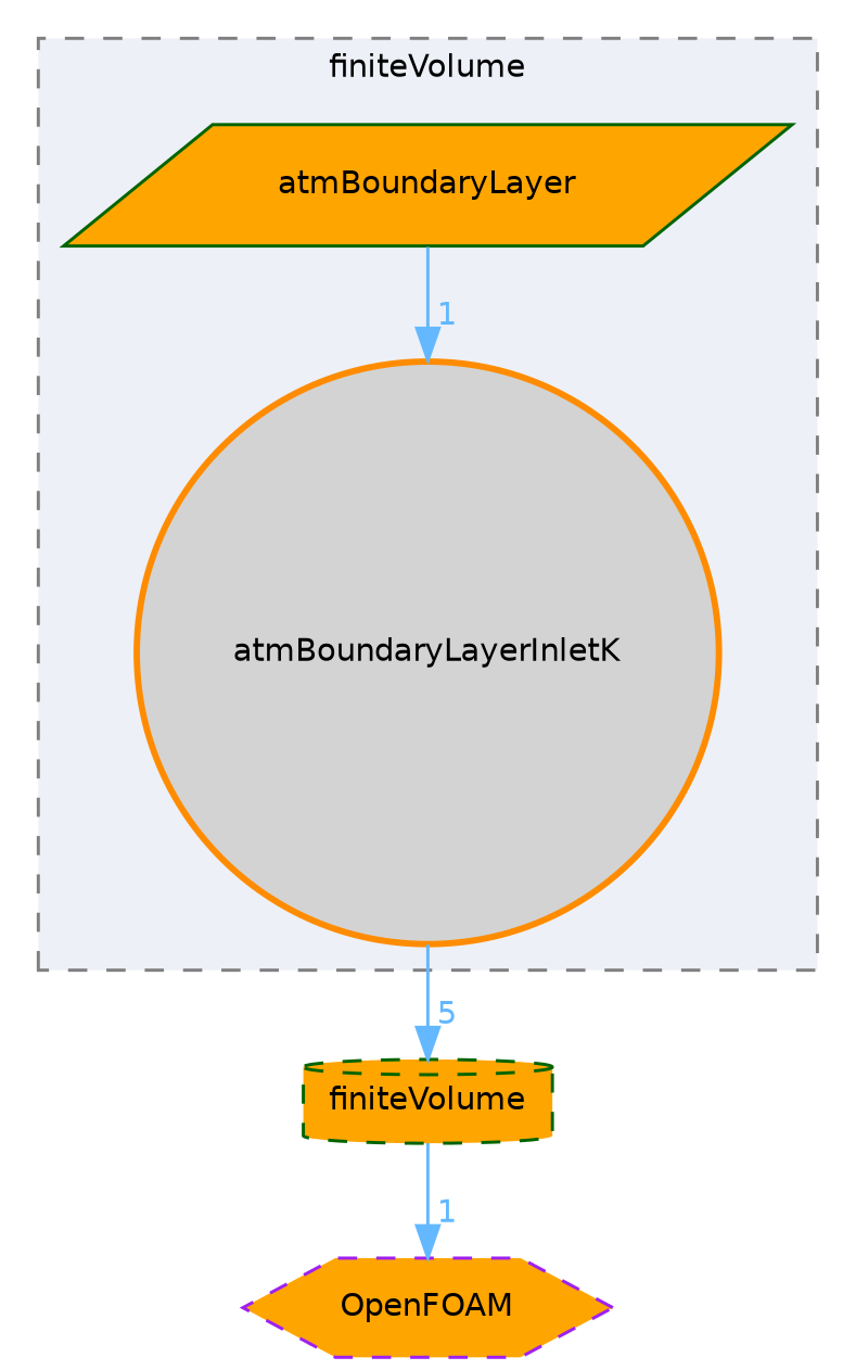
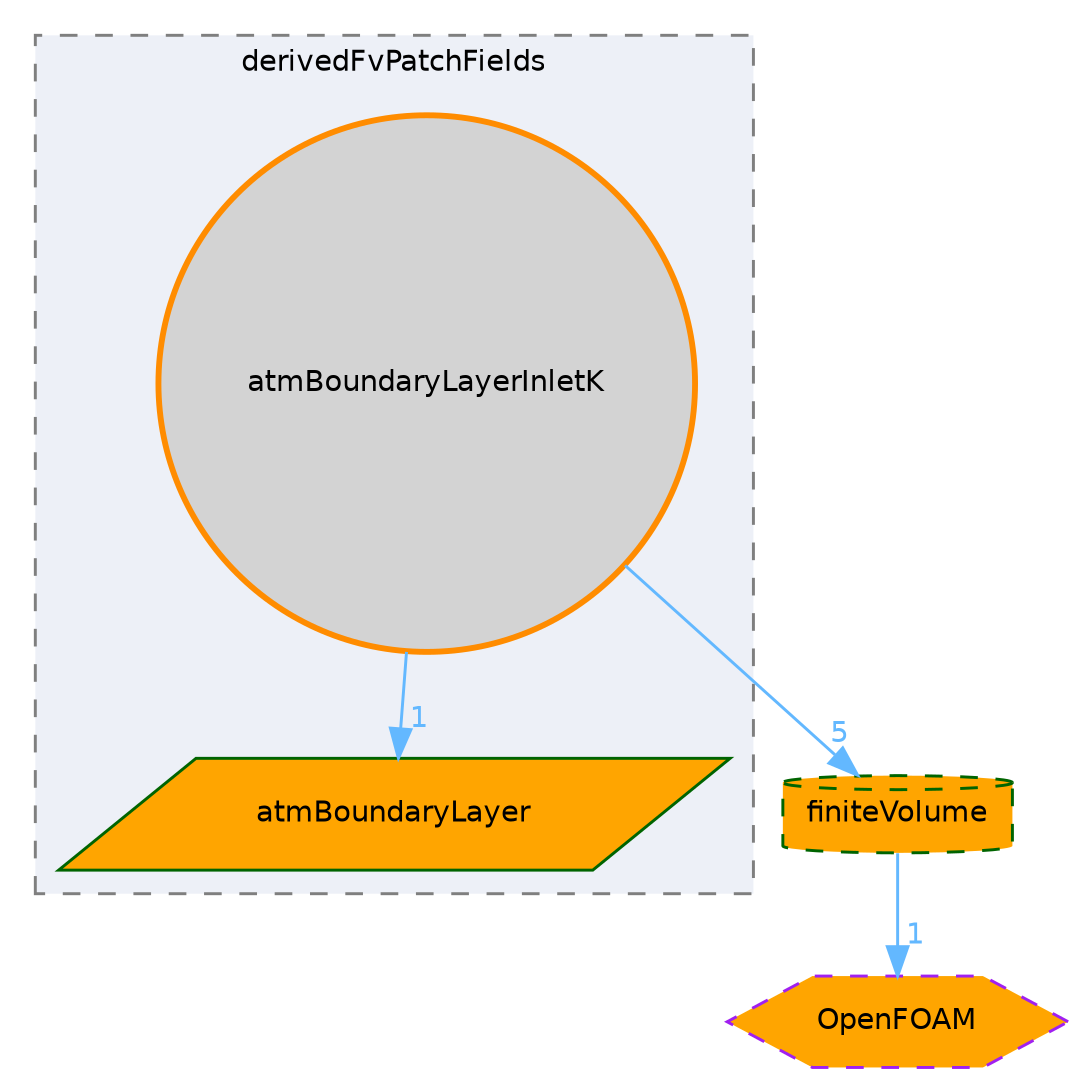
  digraph {
    compound=true
    node [color=darkgreen fillcolor=orange fontname=Helvetica fontsize=10 style="filled,dashed"]
    edge [color=steelblue1 fontcolor=steelblue1 fontname=Helvetica fontsize=10 headlabel=1 labeldistance=1.5 labelfontname=Helvetica labelfontsize=10]
    n1 [height=0.2 label=atmBoundaryLayer shape=parallelogram style=filled width=0.4]
    n2 [color=darkorange fillcolor=lightgrey height=0.2 label=atmBoundaryLayerInletK shape=circle style="filled,bold" width=0.4]
    n3 [height=0.2 label=finiteVolume shape=cylinder width=0.4]
    n4 [color=purple height=0.2 label=OpenFOAM shape=hexagon width=0.4]
    subgraph cluster_1 {
      bgcolor="#edf0f7"
      fontname=Helvetica
      fontsize=10
-     label=finiteVolume
+     label=derivedFvPatchFields
      pencolor=grey50
      style="filled,dashed"
      n1
      n2
    }
-   n1 -> n2
+   n2 -> n1
    n2 -> n3 [headlabel=5]
    n3 -> n4
  }
